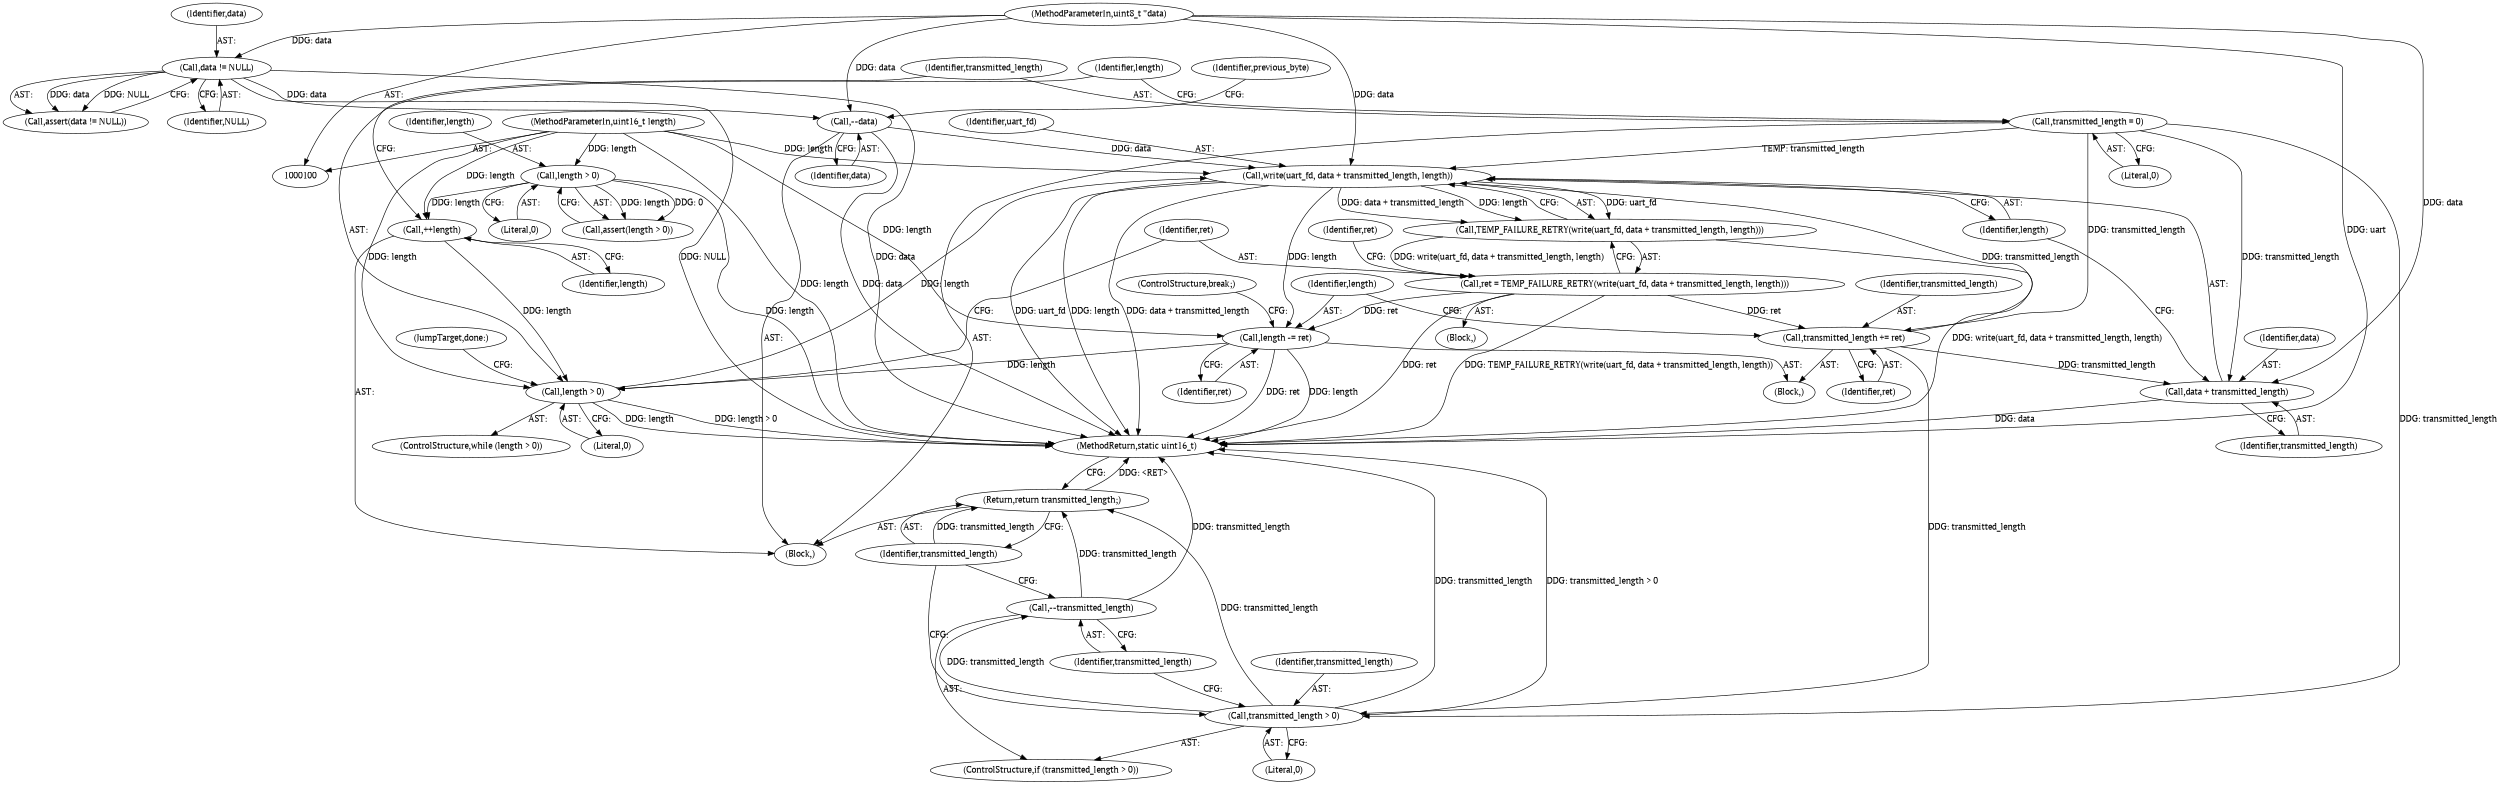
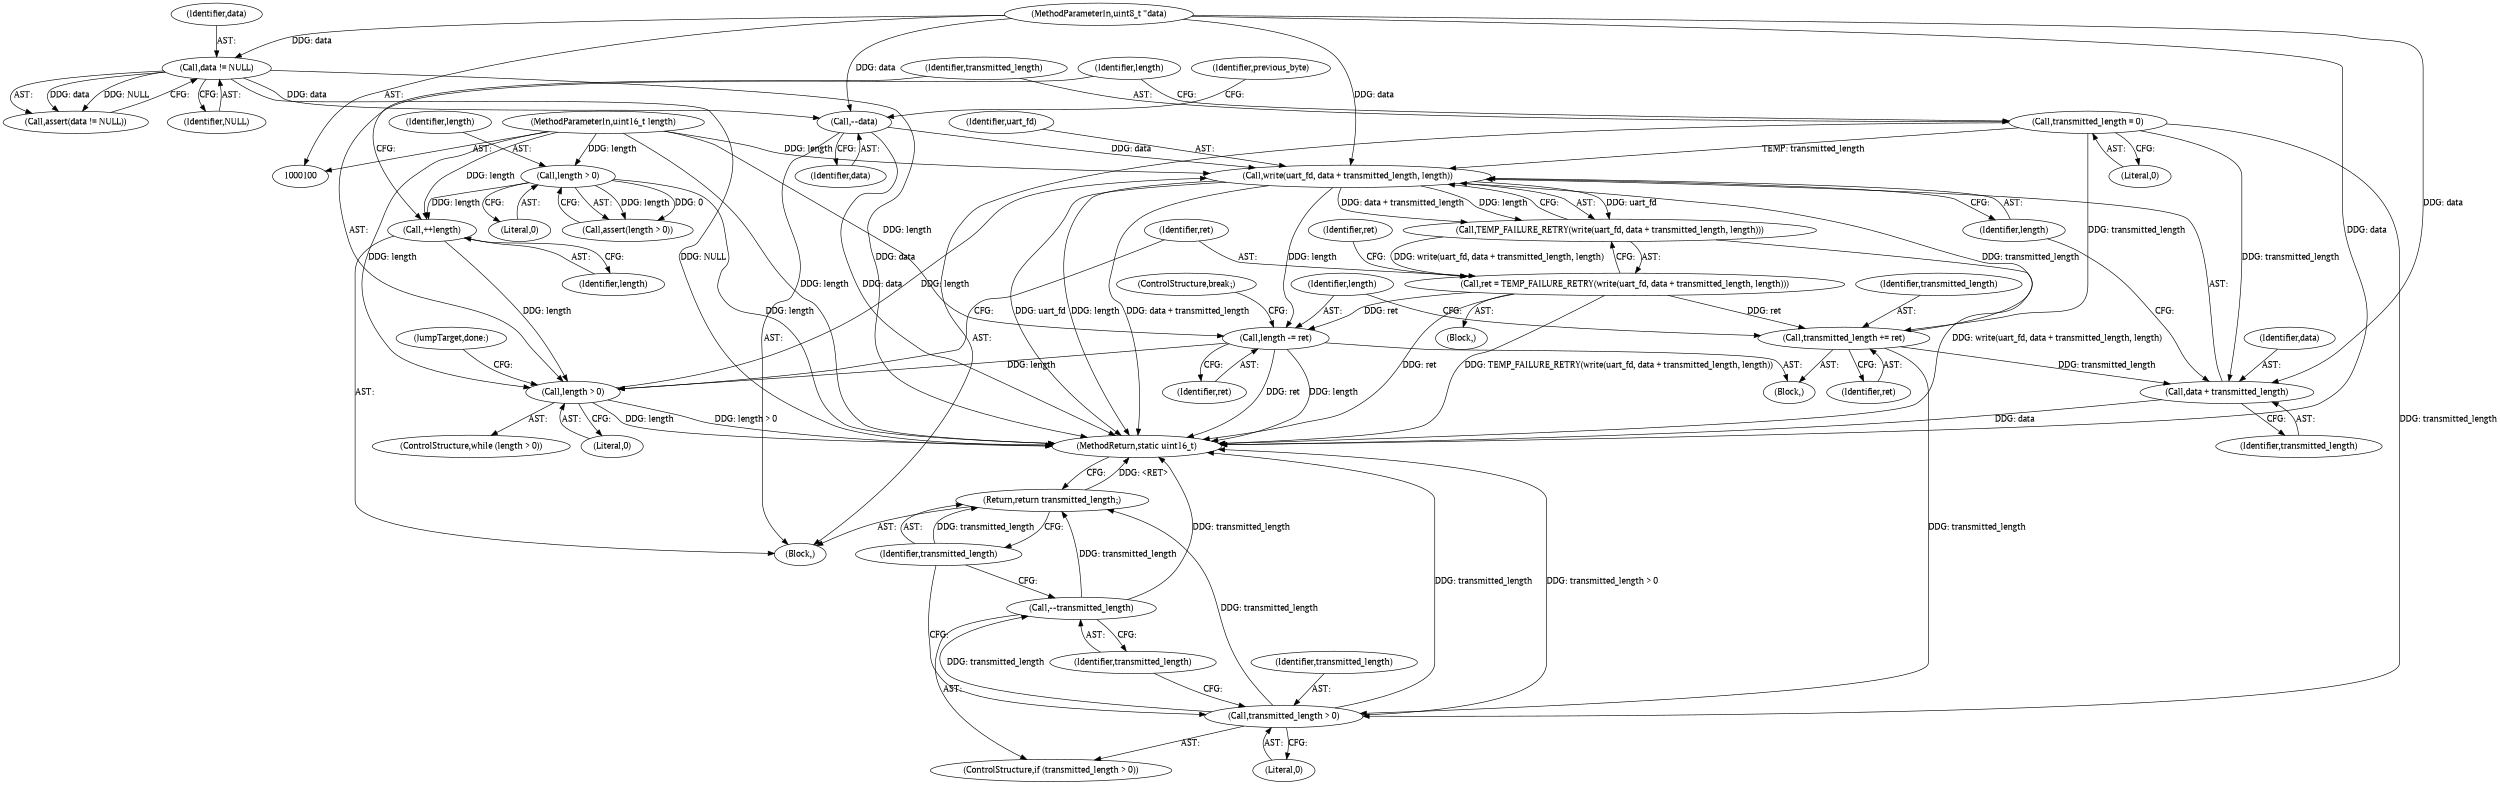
  digraph {
    fontname="PT Serif"
    node [fontname="PT Serif"]
    edge [fontname="PT Serif"]
    n1 [label="(Call,write(uart_fd, data + transmitted_length, length))"]
    n2 [label="(Call,TEMP_FAILURE_RETRY(write(uart_fd, data + transmitted_length, length)))"]
    n3 [label="(Call,length -= ret)"]
    n4 [label="(MethodReturn,static uint16_t)"]
    n5 [label="(Identifier,length)"]
    n6 [label="(Call,ret = TEMP_FAILURE_RETRY(write(uart_fd, data + transmitted_length, length)))"]
    n7 [label="(Block,)"]
    n8 [label="(Call,length > 0)"]
    n9 [label="(Identifier,ret)"]
    n10 [label="(Return,return transmitted_length;)"]
    n11 [label="(Call,data + transmitted_length)"]
    n12 [label="(Call,--data)"]
    n13 [label="(Identifier,data)"]
    n14 [label="(Block,)"]
    n15 [label="(Identifier,transmitted_length)"]
    n16 [label="(Call,data != NULL)"]
    n17 [label="(Call,assert(data != NULL))"]
    n18 [label="(Identifier,NULL)"]
    n19 [label="(MethodParameterIn,uint8_t *data)"]
    1000100
    n21 [label="(Call,transmitted_length = 0)"]
    n22 [label="(Call,transmitted_length += ret)"]
    n23 [label="(Call,transmitted_length > 0)"]
    n24 [label="(Literal,0)"]
    n25 [label="(Identifier,ret)"]
    n26 [label="(Call,--transmitted_length)"]
    n27 [label="(Literal,0)"]
    n28 [label="(ControlStructure,if (transmitted_length > 0))"]
    n29 [label="(Block,)"]
    n30 [label="(Literal,0)"]
    n31 [label="(ControlStructure,while (length > 0))"]
    n32 [label="(Call,++length)"]
    n33 [label="(Identifier,length)"]
    n34 [label="(Call,length > 0)"]
    n35 [label="(Literal,0)"]
    n36 [label="(Call,assert(length > 0))"]
    n37 [label="(MethodParameterIn,uint16_t length)"]
    n38 [label="(Identifier,transmitted_length)"]
    n39 [label="(Identifier,transmitted_length)"]
    n40 [label="(Identifier,data)"]
    n41 [label="(JumpTarget,done:)"]
    n42 [label="(Identifier,data)"]
    n43 [label="(Identifier,uart_fd)"]
    n44 [label="(Identifier,transmitted_length)"]
    n45 [label="(Identifier,transmitted_length)"]
    n46 [label="(Identifier,ret)"]
    n47 [label="(Identifier,length)"]
    n48 [label="(Identifier,transmitted_length)"]
    n49 [label="(Identifier,ret)"]
    n50 [label="(Identifier,length)"]
    n51 [label="(Identifier,length)"]
    n52 [label="(Identifier,previous_byte)"]
    n53 [label="(ControlStructure,break;)"]
    n1 -> n2 [label="AST: "]
    n1 -> n2 [label="DDG: uart_fd"]
    n1 -> n2 [label="DDG: data + transmitted_length"]
    n1 -> n2 [label="DDG: length"]
    n1 -> n3 [label="DDG: length"]
    n1 -> n4 [label="DDG: length"]
    n1 -> n4 [label="DDG: uart_fd"]
    n1 -> n4 [label="DDG: data + transmitted_length"]
    n1 -> n5 [label="CFG: "]
    n2 -> n1 [label="CFG: "]
    n2 -> n4 [label="DDG: write(uart_fd, data + transmitted_length, length)"]
    n2 -> n6 [label="AST: "]
    n2 -> n6 [label="DDG: write(uart_fd, data + transmitted_length, length)"]
    n3 -> n4 [label="DDG: length"]
    n3 -> n4 [label="DDG: ret"]
    n3 -> n7 [label="AST: "]
    n3 -> n8 [label="DDG: length"]
    n3 -> n9 [label="CFG: "]
    n4 -> n10 [label="CFG: "]
    n5 -> n1 [label="AST: "]
    n5 -> n11 [label="CFG: "]
    n6 -> n2 [label="CFG: "]
    n6 -> n3 [label="DDG: ret"]
    n6 -> n4 [label="DDG: TEMP_FAILURE_RETRY(write(uart_fd, data + transmitted_length, length))"]
    n6 -> n4 [label="DDG: ret"]
    n6 -> n22 [label="DDG: ret"]
    n6 -> n29 [label="AST: "]
    n8 -> n1 [label="DDG: length"]
    n8 -> n4 [label="DDG: length > 0"]
    n8 -> n4 [label="DDG: length"]
    n8 -> n30 [label="CFG: "]
    n8 -> n31 [label="AST: "]
    n9 -> n3 [label="AST: "]
    n10 -> n4 [label="DDG: <RET>"]
    n10 -> n14 [label="AST: "]
    n10 -> n39 [label="CFG: "]
    n11 -> n1 [label="AST: "]
    n11 -> n4 [label="DDG: data"]
    n11 -> n15 [label="CFG: "]
    n12 -> n1 [label="DDG: data"]
    n12 -> n4 [label="DDG: data"]
    n12 -> n13 [label="CFG: "]
    n12 -> n14 [label="AST: "]
    n13 -> n12 [label="AST: "]
    n15 -> n11 [label="AST: "]
    n16 -> n4 [label="DDG: NULL"]
    n16 -> n4 [label="DDG: data"]
    n16 -> n12 [label="DDG: data"]
    n16 -> n17 [label="AST: "]
    n16 -> n17 [label="DDG: data"]
    n16 -> n17 [label="DDG: NULL"]
    n16 -> n18 [label="CFG: "]
    n17 -> n16 [label="CFG: "]
    n18 -> n16 [label="AST: "]
    n19 -> n1 [label="DDG: data"]
-   n19 -> n4 [label="DDG: uart"]
+   n19 -> n4 [label="DDG: data"]
    n19 -> n11 [label="DDG: data"]
    n19 -> n12 [label="DDG: data"]
    n19 -> n16 [label="DDG: data"]
    n19 -> 1000100 [label="AST: "]
    n21 -> n1 [label="TEMP: transmitted_length"]
    n21 -> n11 [label="DDG: transmitted_length"]
    n21 -> n14 [label="AST: "]
    n21 -> n22 [label="DDG: transmitted_length"]
    n21 -> n23 [label="DDG: transmitted_length"]
    n21 -> n24 [label="CFG: "]
    n22 -> n1 [label="DDG: transmitted_length"]
    n22 -> n7 [label="AST: "]
    n22 -> n11 [label="DDG: transmitted_length"]
    n22 -> n23 [label="DDG: transmitted_length"]
    n22 -> n25 [label="CFG: "]
    n23 -> n4 [label="DDG: transmitted_length > 0"]
    n23 -> n4 [label="DDG: transmitted_length"]
    n23 -> n10 [label="DDG: transmitted_length"]
    n23 -> n26 [label="DDG: transmitted_length"]
    n23 -> n27 [label="CFG: "]
    n23 -> n28 [label="AST: "]
    n24 -> n21 [label="AST: "]
    n25 -> n22 [label="AST: "]
    n26 -> n4 [label="DDG: transmitted_length"]
    n26 -> n10 [label="DDG: transmitted_length"]
    n26 -> n28 [label="AST: "]
    n26 -> n38 [label="CFG: "]
    n27 -> n23 [label="AST: "]
    n30 -> n8 [label="AST: "]
    n32 -> n8 [label="DDG: length"]
    n32 -> n14 [label="AST: "]
    n32 -> n33 [label="CFG: "]
    n33 -> n32 [label="AST: "]
    n34 -> n4 [label="DDG: length"]
    n34 -> n32 [label="DDG: length"]
    n34 -> n35 [label="CFG: "]
    n34 -> n36 [label="AST: "]
    n34 -> n36 [label="DDG: length"]
    n34 -> n36 [label="DDG: 0"]
    n35 -> n34 [label="AST: "]
    n36 -> n34 [label="CFG: "]
    n37 -> n1 [label="DDG: length"]
    n37 -> n3 [label="DDG: length"]
    n37 -> n4 [label="DDG: length"]
    n37 -> n8 [label="DDG: length"]
    n37 -> 1000100 [label="AST: "]
    n37 -> n32 [label="DDG: length"]
    n37 -> n34 [label="DDG: length"]
    n38 -> n23 [label="CFG: "]
    n38 -> n26 [label="AST: "]
    n39 -> n10 [label="AST: "]
    n39 -> n10 [label="DDG: transmitted_length"]
    n39 -> n23 [label="CFG: "]
    n39 -> n26 [label="CFG: "]
    n40 -> n11 [label="AST: "]
    n41 -> n8 [label="CFG: "]
    n42 -> n16 [label="AST: "]
    n43 -> n1 [label="AST: "]
    n44 -> n22 [label="AST: "]
    n45 -> n23 [label="AST: "]
    n46 -> n6 [label="AST: "]
    n46 -> n8 [label="CFG: "]
    n47 -> n34 [label="AST: "]
    n48 -> n21 [label="AST: "]
    n48 -> n32 [label="CFG: "]
    n49 -> n6 [label="CFG: "]
    n50 -> n8 [label="AST: "]
    n50 -> n21 [label="CFG: "]
    n51 -> n3 [label="AST: "]
    n51 -> n22 [label="CFG: "]
    n52 -> n12 [label="CFG: "]
    n53 -> n3 [label="CFG: "]
  }
